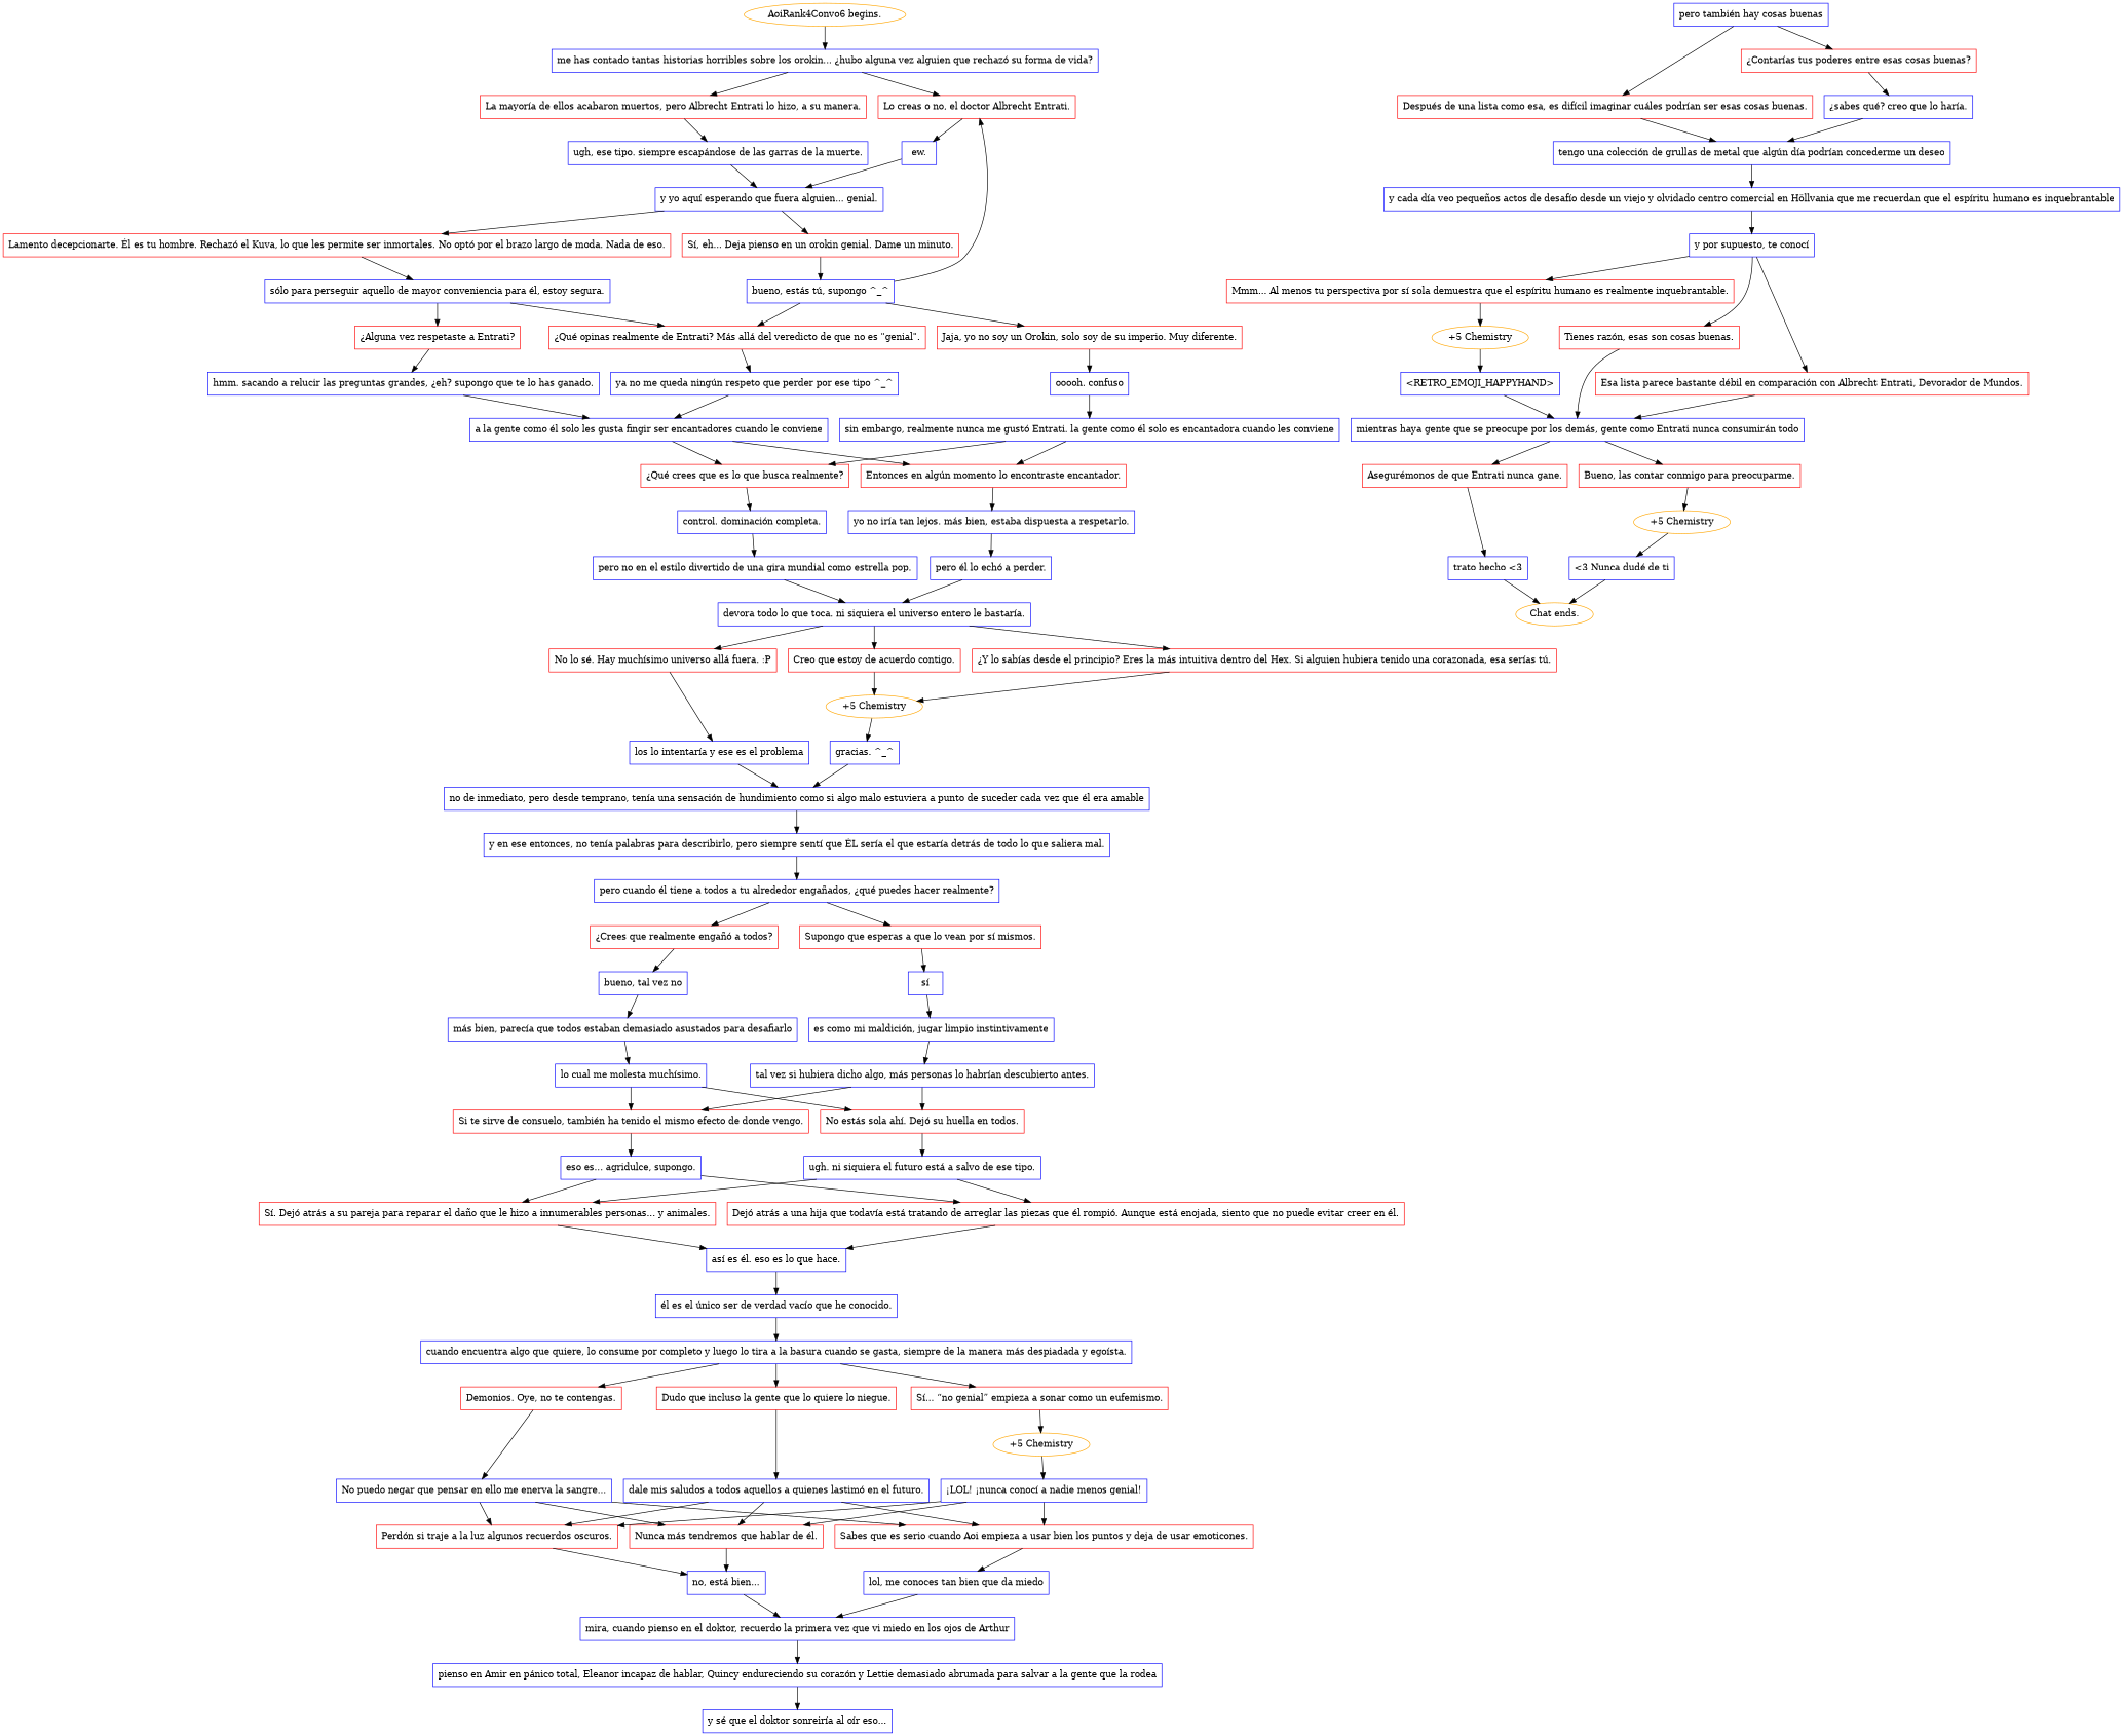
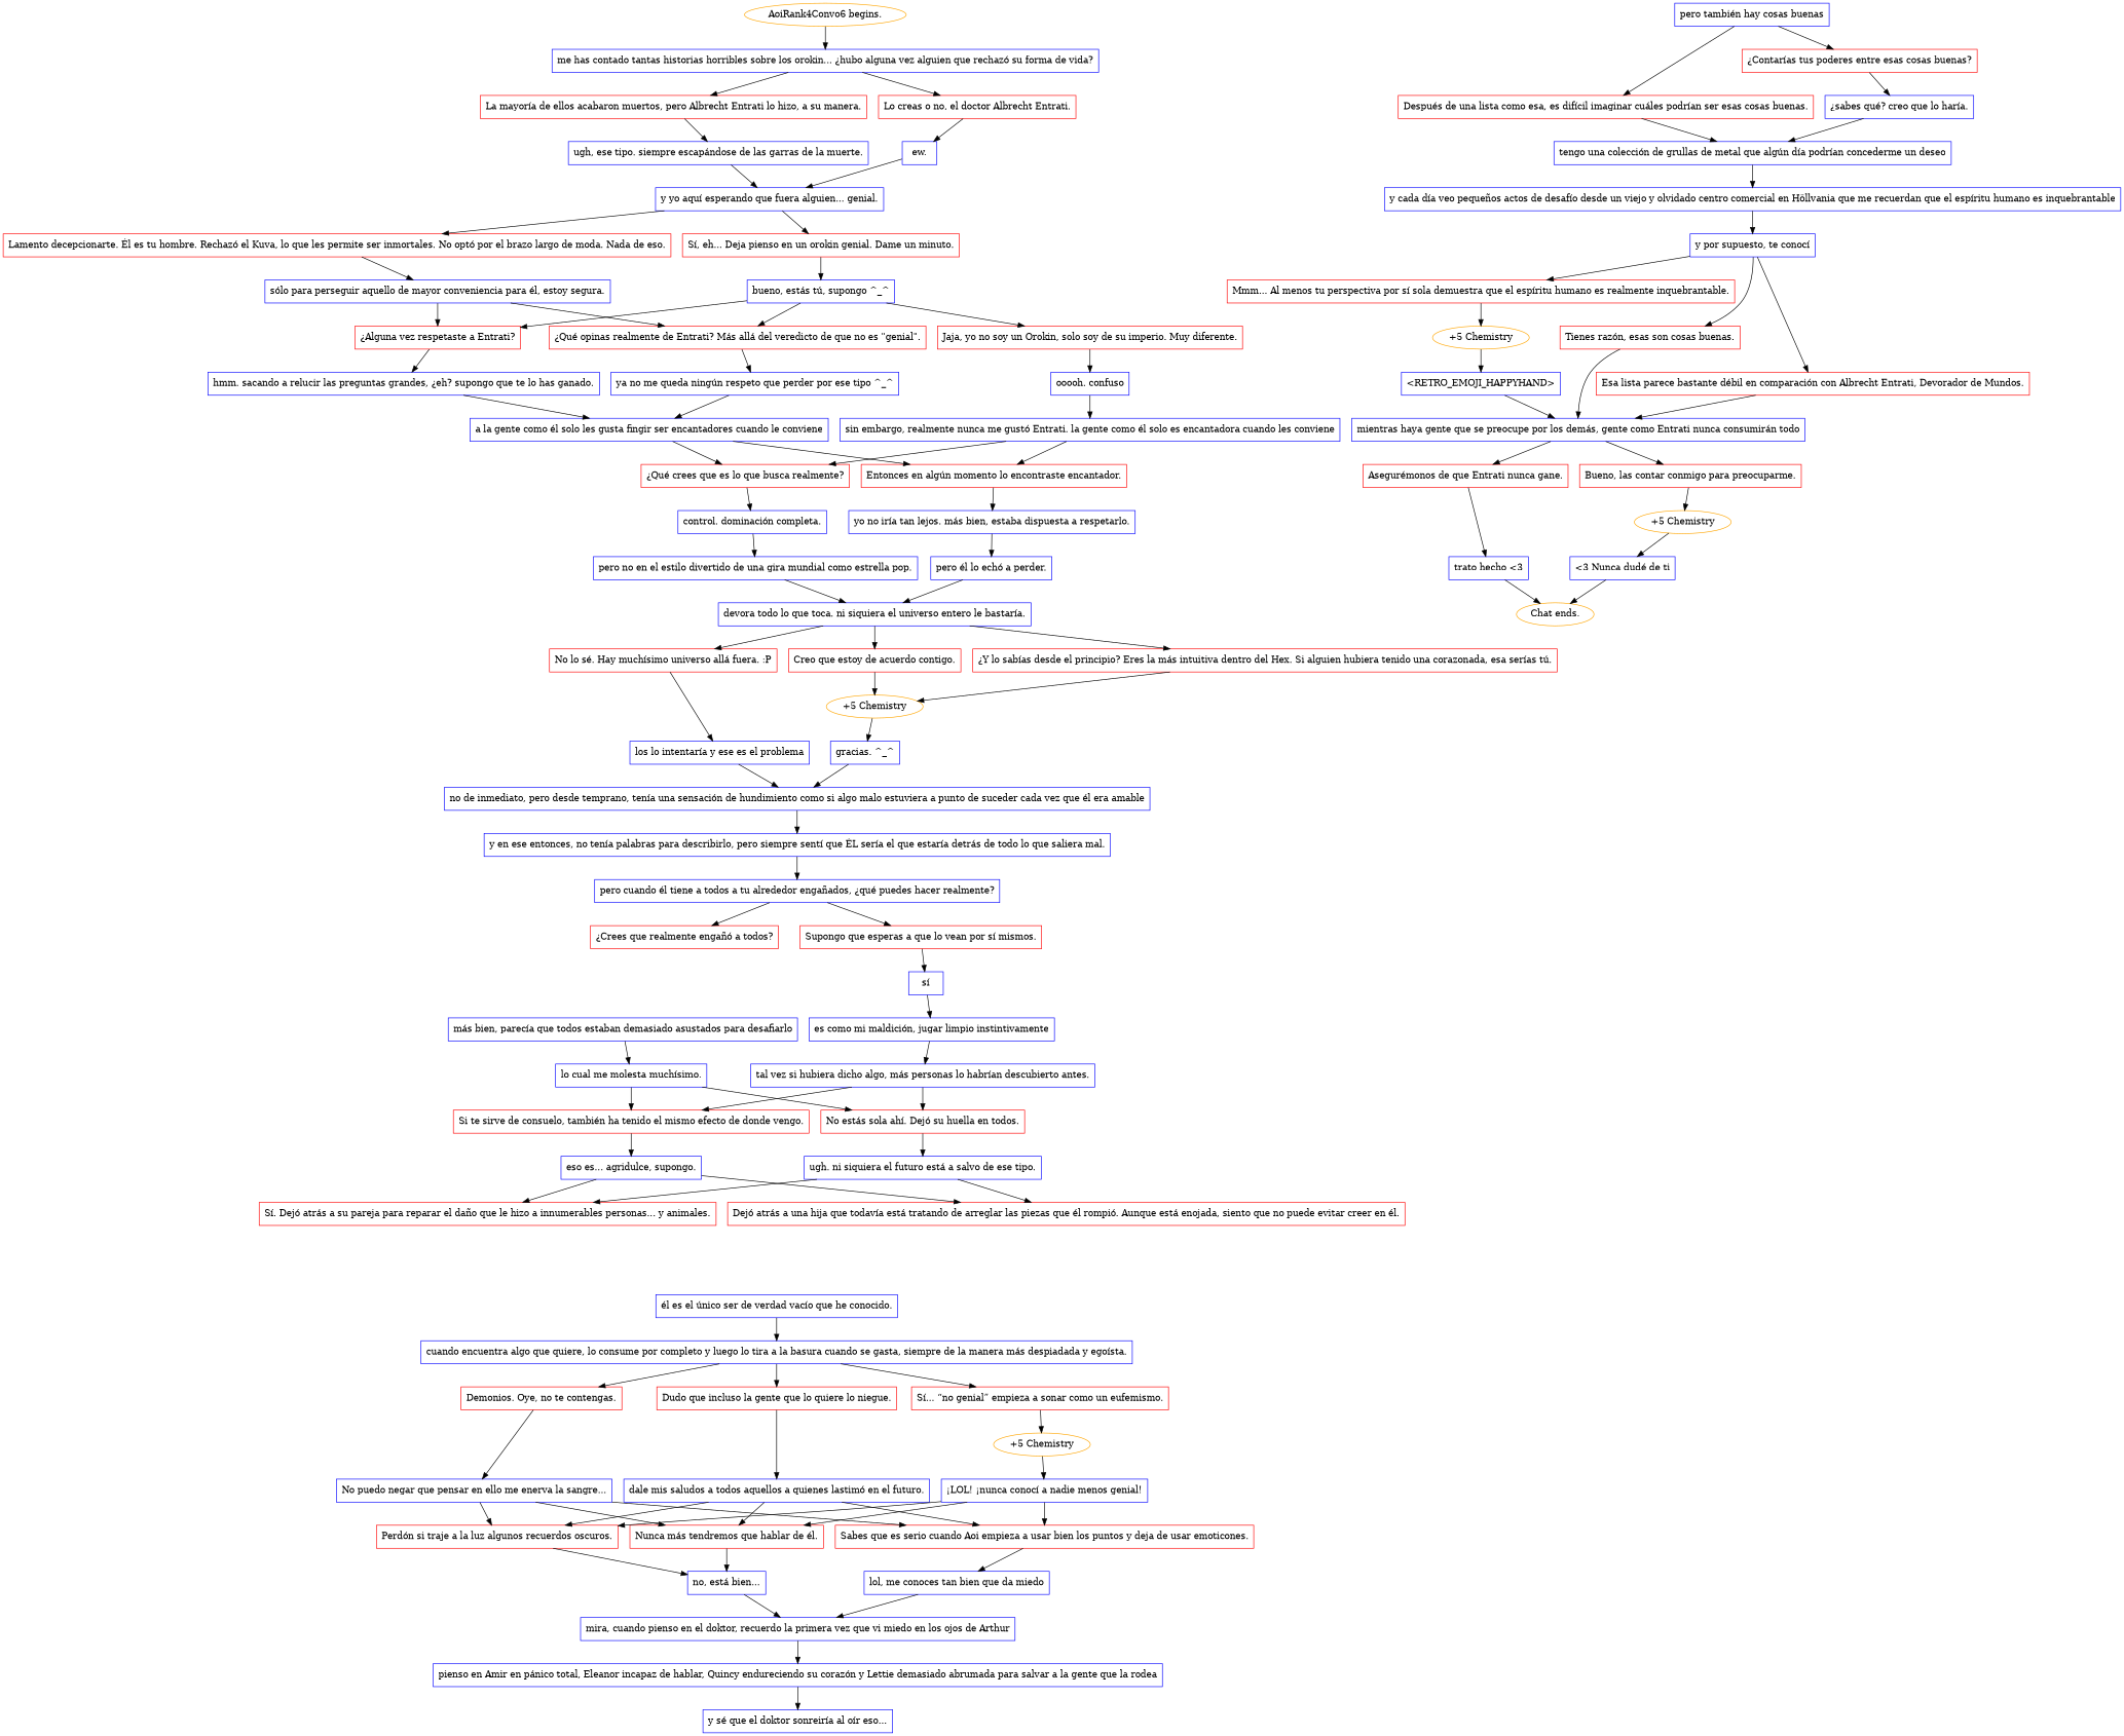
  digraph {
    node [color=blue shape=box]
    "AoiRank4Convo6 begins." [color=orange shape=""]
    n2 [label="me has contado tantas historias horribles sobre los orokin... ¿hubo alguna vez alguien que rechazó su forma de vida?"]
    n3 [color=red label="Lo creas o no, el doctor Albrecht Entrati."]
    n4 [color=red label="La mayoría de ellos acabaron muertos, pero Albrecht Entrati lo hizo, a su manera."]
    n5 [label="ew."]
    n6 [label="ugh, ese tipo. siempre escapándose de las garras de la muerte."]
    n7 [label="y yo aquí esperando que fuera alguien... genial."]
    n8 [color=red label="Lamento decepcionarte. Él es tu hombre. Rechazó el Kuva, lo que les permite ser inmortales. No optó por el brazo largo de moda. Nada de eso."]
    n9 [color=red label="Sí, eh... Deja pienso en un orokin genial. Dame un minuto."]
    n10 [label="sólo para perseguir aquello de mayor conveniencia para él, estoy segura."]
    n11 [label="bueno, estás tú, supongo ^_^"]
    n12 [color=red label="¿Alguna vez respetaste a Entrati?"]
    n13 [color=red label="¿Qué opinas realmente de Entrati? Más allá del veredicto de que no es \"genial\"."]
    n14 [color=red label="Jaja, yo no soy un Orokin, solo soy de su imperio. Muy diferente."]
    n15 [label="hmm. sacando a relucir las preguntas grandes, ¿eh? supongo que te lo has ganado."]
    n16 [label="ya no me queda ningún respeto que perder por ese tipo ^_^"]
    n17 [label="ooooh. confuso"]
    n18 [label="a la gente como él solo les gusta fingir ser encantadores cuando le conviene"]
    n19 [label="sin embargo, realmente nunca me gustó Entrati. la gente como él solo es encantadora cuando les conviene"]
    n20 [color=red label="¿Qué crees que es lo que busca realmente?"]
    n21 [color=red label="Entonces en algún momento lo encontraste encantador."]
    n22 [label="control. dominación completa."]
    n23 [label="yo no iría tan lejos. más bien, estaba dispuesta a respetarlo."]
    n24 [label="pero no en el estilo divertido de una gira mundial como estrella pop."]
    n25 [label="pero él lo echó a perder."]
    n26 [label="devora todo lo que toca. ni siquiera el universo entero le bastaría."]
    n27 [color=red label="¿Y lo sabías desde el principio? Eres la más intuitiva dentro del Hex. Si alguien hubiera tenido una corazonada, esa serías tú."]
    n28 [color=red label="Creo que estoy de acuerdo contigo."]
    n29 [color=red label="No lo sé. Hay muchísimo universo allá fuera. :P"]
    n30 [color=orange label="+5 Chemistry" shape=""]
    n31 [label="los lo intentaría y ese es el problema"]
    n32 [label="gracias. ^_^"]
    n33 [label="no de inmediato, pero desde temprano, tenía una sensación de hundimiento como si algo malo estuviera a punto de suceder cada vez que él era amable"]
    n34 [label="y en ese entonces, no tenía palabras para describirlo, pero siempre sentí que ÉL sería el que estaría detrás de todo lo que saliera mal."]
    n35 [label="pero cuando él tiene a todos a tu alrededor engañados, ¿qué puedes hacer realmente?"]
    n36 [color=red label="¿Crees que realmente engañó a todos?"]
    n37 [color=red label="Supongo que esperas a que lo vean por sí mismos."]
-   n38 [label="bueno, tal vez no"]
    n39 [label="sí"]
    n40 [label="más bien, parecía que todos estaban demasiado asustados para desafiarlo"]
    n41 [label="es como mi maldición, jugar limpio instintivamente"]
    n42 [label="lo cual me molesta muchísimo."]
    n43 [label="tal vez si hubiera dicho algo, más personas lo habrían descubierto antes."]
    n44 [color=red label="Si te sirve de consuelo, también ha tenido el mismo efecto de donde vengo."]
    n45 [color=red label="No estás sola ahí. Dejó su huella en todos."]
    n46 [label="eso es... agridulce, supongo."]
    n47 [label="ugh. ni siquiera el futuro está a salvo de ese tipo."]
    n48 [color=red label="Dejó atrás a una hija que todavía está tratando de arreglar las piezas que él rompió. Aunque está enojada, siento que no puede evitar creer en él."]
    n49 [color=red label="Sí. Dejó atrás a su pareja para reparar el daño que le hizo a innumerables personas... y animales."]
-   n50 [label="así es él. eso es lo que hace."]
    n51 [label="él es el único ser de verdad vacío que he conocido."]
    n52 [label="cuando encuentra algo que quiere, lo consume por completo y luego lo tira a la basura cuando se gasta, siempre de la manera más despiadada y egoísta."]
    n53 [color=red label="Sí... “no genial” empieza a sonar como un eufemismo."]
    n54 [color=red label="Demonios. Oye, no te contengas."]
    n55 [color=red label="Dudo que incluso la gente que lo quiere lo niegue."]
    n56 [color=orange label="+5 Chemistry" shape=""]
    n57 [label="No puedo negar que pensar en ello me enerva la sangre..."]
    n58 [label="dale mis saludos a todos aquellos a quienes lastimó en el futuro."]
    n59 [label="¡LOL! ¡nunca conocí a nadie menos genial!"]
    n60 [color=red label="Perdón si traje a la luz algunos recuerdos oscuros."]
    n61 [color=red label="Nunca más tendremos que hablar de él."]
    n62 [color=red label="Sabes que es serio cuando Aoi empieza a usar bien los puntos y deja de usar emoticones."]
    n63 [label="no, está bien..."]
    n64 [label="lol, me conoces tan bien que da miedo"]
    n65 [label="mira, cuando pienso en el doktor, recuerdo la primera vez que vi miedo en los ojos de Arthur"]
    n66 [label="pienso en Amir en pánico total, Eleanor incapaz de hablar, Quincy endureciendo su corazón y Lettie demasiado abrumada para salvar a la gente que la rodea"]
    n67 [label="y sé que el doktor sonreiría al oír eso..."]
    n68 [label="pero también hay cosas buenas"]
    n69 [color=red label="Después de una lista como esa, es difícil imaginar cuáles podrían ser esas cosas buenas."]
    n70 [color=red label="¿Contarías tus poderes entre esas cosas buenas?"]
    n71 [label="tengo una colección de grullas de metal que algún día podrían concederme un deseo"]
    n72 [label="¿sabes qué? creo que lo haría."]
    n73 [label="y cada día veo pequeños actos de desafío desde un viejo y olvidado centro comercial en Höllvania que me recuerdan que el espíritu humano es inquebrantable"]
    n74 [label="y por supuesto, te conocí"]
    n75 [color=red label="Mmm... Al menos tu perspectiva por sí sola demuestra que el espíritu humano es realmente inquebrantable."]
    n76 [color=red label="Tienes razón, esas son cosas buenas."]
    n77 [color=red label="Esa lista parece bastante débil en comparación con Albrecht Entrati, Devorador de Mundos."]
    n78 [color=orange label="+5 Chemistry" shape=""]
    n79 [label="mientras haya gente que se preocupe por los demás, gente como Entrati nunca consumirán todo"]
    n80 [label="<RETRO_EMOJI_HAPPYHAND>"]
    n81 [color=red label="Asegurémonos de que Entrati nunca gane."]
    n82 [color=red label="Bueno, las contar conmigo para preocuparme."]
    n83 [label="trato hecho <3"]
    n84 [color=orange label="+5 Chemistry" shape=""]
    "Chat ends." [color=orange shape=""]
    n86 [label="<3 Nunca dudé de ti"]
    "AoiRank4Convo6 begins." -> n2
    n2 -> n3
    n2 -> n4
    n3 -> n5
    n4 -> n6
    n5 -> n7
    n6 -> n7
    n7 -> n8
    n7 -> n9
    n8 -> n10
    n9 -> n11
    n10 -> n12
    n10 -> n13
-   n11 -> n3
+   n11 -> n12
    n11 -> n13
    n11 -> n14
    n12 -> n15
    n13 -> n16
    n14 -> n17
    n15 -> n18
    n16 -> n18
    n17 -> n19
    n18 -> n20
    n18 -> n21
    n19 -> n20
    n19 -> n21
    n20 -> n22
    n21 -> n23
    n22 -> n24
    n23 -> n25
    n24 -> n26
    n25 -> n26
    n26 -> n27
    n26 -> n28
    n26 -> n29
    n27 -> n30
    n28 -> n30
    n29 -> n31
    n30 -> n32
    n31 -> n33
    n32 -> n33
    n33 -> n34
    n34 -> n35
    n35 -> n36
    n35 -> n37
-   n36 -> n38
    n37 -> n39
-   n38 -> n40
    n39 -> n41
    n40 -> n42
    n41 -> n43
    n42 -> n44
    n42 -> n45
    n43 -> n44
    n43 -> n45
    n44 -> n46
    n45 -> n47
    n46 -> n48
    n46 -> n49
    n47 -> n48
    n47 -> n49
-   n48 -> n50
-   n49 -> n50
-   n50 -> n51
    n51 -> n52
    n52 -> n53
    n52 -> n54
    n52 -> n55
    n53 -> n56
    n54 -> n57
    n55 -> n58
    n56 -> n59
    n57 -> n60
    n57 -> n61
    n57 -> n62
    n58 -> n60
    n58 -> n61
    n58 -> n62
    n59 -> n60
    n59 -> n61
    n59 -> n62
    n60 -> n63
    n61 -> n63
    n62 -> n64
    n63 -> n65
    n64 -> n65
    n65 -> n66
    n66 -> n67
    n68 -> n69
    n68 -> n70
    n69 -> n71
    n70 -> n72
    n71 -> n73
    n72 -> n71
    n73 -> n74
    n74 -> n75
    n74 -> n76
    n74 -> n77
    n75 -> n78
    n76 -> n79
    n77 -> n79
    n78 -> n80
    n79 -> n81
    n79 -> n82
    n80 -> n79
    n81 -> n83
    n82 -> n84
    n83 -> "Chat ends."
    n84 -> n86
    n86 -> "Chat ends."
  }
